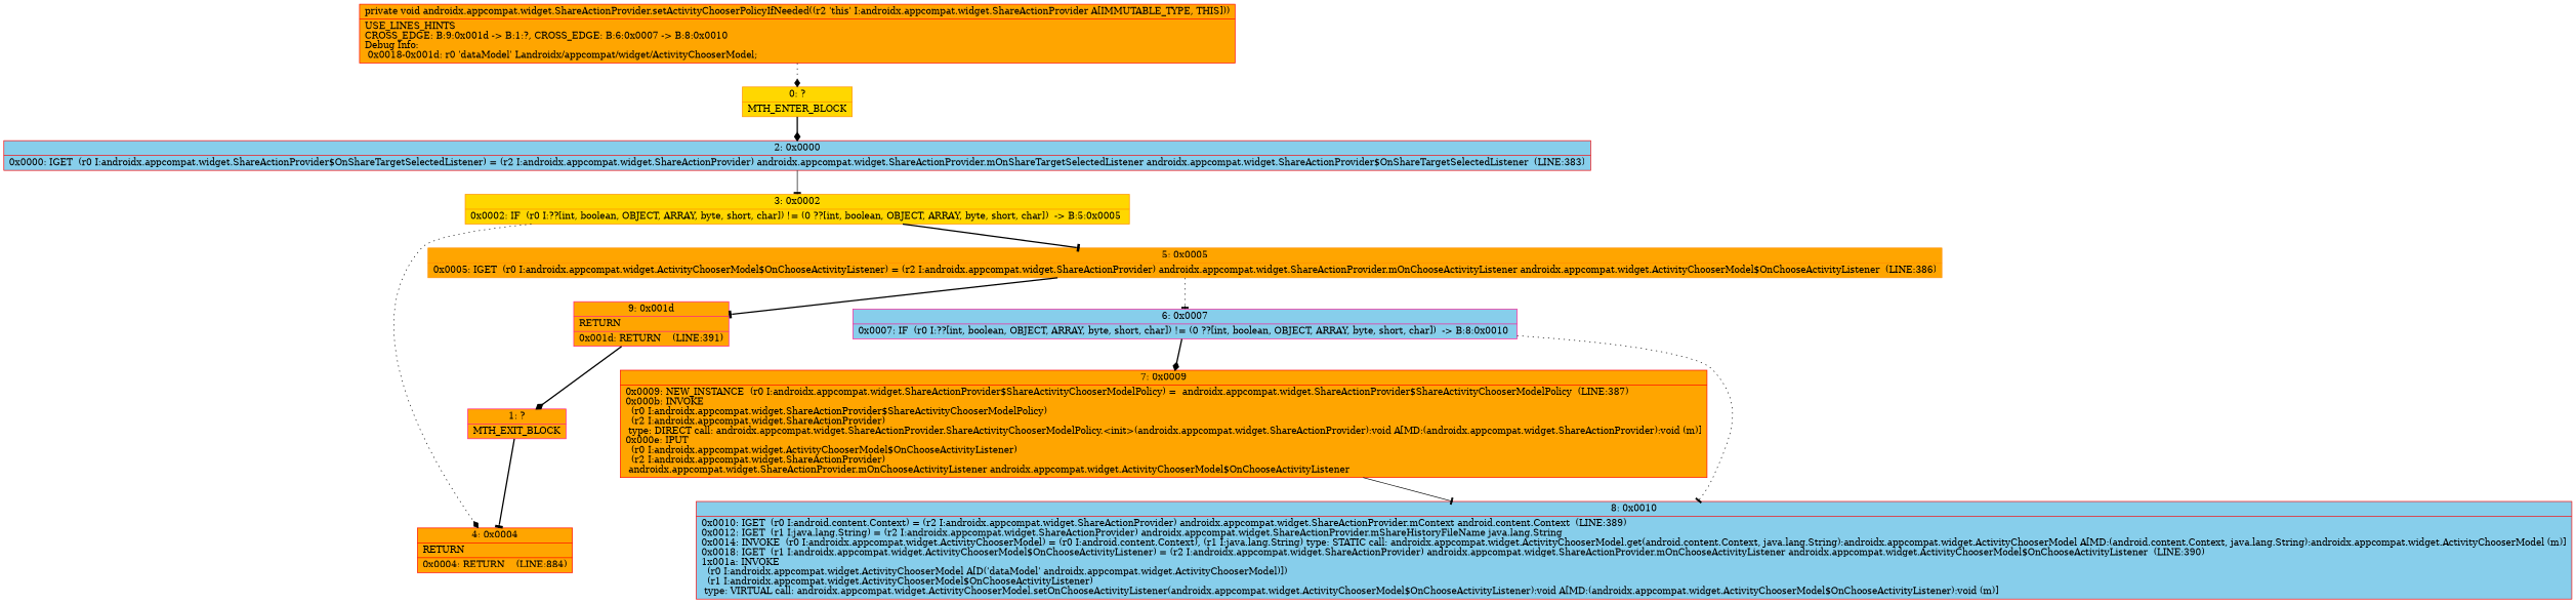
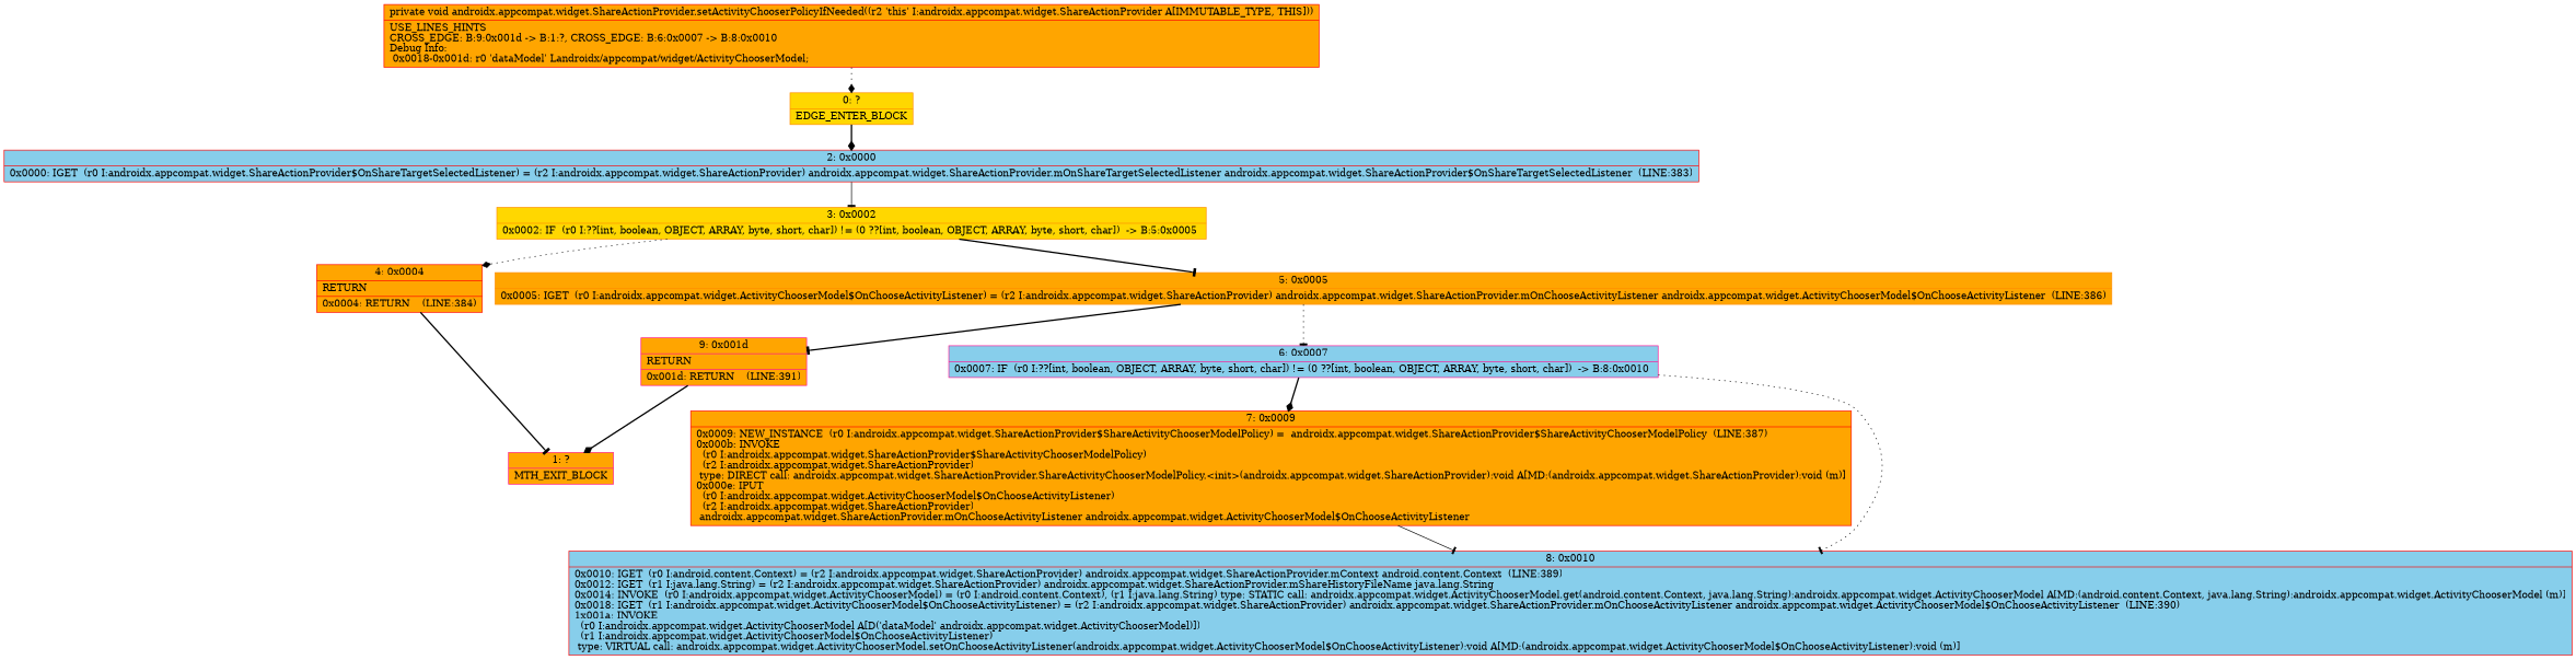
  digraph {
    node [color=red fillcolor=orange shape=record style=filled]
    edge [arrowhead=tee style=bold]
-   n1 [color=darkorange fillcolor=gold label="{0\:\ ?|MTH_ENTER_BLOCK\l}"]
+   n1 [color=darkorange fillcolor=gold label="{0\:\ ?|EDGE_ENTER_BLOCK\l}"]
    n2 [fillcolor=skyblue label="{2\:\ 0x0000|0x0000: IGET  (r0 I:androidx.appcompat.widget.ShareActionProvider$OnShareTargetSelectedListener) = (r2 I:androidx.appcompat.widget.ShareActionProvider) androidx.appcompat.widget.ShareActionProvider.mOnShareTargetSelectedListener androidx.appcompat.widget.ShareActionProvider$OnShareTargetSelectedListener  (LINE:383)\l}"]
    n3 [color=darkorange fillcolor=gold label="{3\:\ 0x0002|0x0002: IF  (r0 I:??[int, boolean, OBJECT, ARRAY, byte, short, char]) != (0 ??[int, boolean, OBJECT, ARRAY, byte, short, char])  \-\> B:5:0x0005 \l}"]
-   n4 [label="{4\:\ 0x0004|RETURN\l|0x0004: RETURN    (LINE:884)\l}"]
+   n4 [label="{4\:\ 0x0004|RETURN\l|0x0004: RETURN    (LINE:384)\l}"]
    n5 [color=darkorange label="{5\:\ 0x0005|0x0005: IGET  (r0 I:androidx.appcompat.widget.ActivityChooserModel$OnChooseActivityListener) = (r2 I:androidx.appcompat.widget.ShareActionProvider) androidx.appcompat.widget.ShareActionProvider.mOnChooseActivityListener androidx.appcompat.widget.ActivityChooserModel$OnChooseActivityListener  (LINE:386)\l}"]
    n6 [color=deeppink label="{1\:\ ?|MTH_EXIT_BLOCK\l}"]
    n7 [color=deeppink fillcolor=skyblue label="{6\:\ 0x0007|0x0007: IF  (r0 I:??[int, boolean, OBJECT, ARRAY, byte, short, char]) != (0 ??[int, boolean, OBJECT, ARRAY, byte, short, char])  \-\> B:8:0x0010 \l}"]
    n8 [color=deeppink label="{9\:\ 0x001d|RETURN\l|0x001d: RETURN    (LINE:391)\l}"]
    n9 [label="{7\:\ 0x0009|0x0009: NEW_INSTANCE  (r0 I:androidx.appcompat.widget.ShareActionProvider$ShareActivityChooserModelPolicy) =  androidx.appcompat.widget.ShareActionProvider$ShareActivityChooserModelPolicy  (LINE:387)\l0x000b: INVOKE  \l  (r0 I:androidx.appcompat.widget.ShareActionProvider$ShareActivityChooserModelPolicy)\l  (r2 I:androidx.appcompat.widget.ShareActionProvider)\l type: DIRECT call: androidx.appcompat.widget.ShareActionProvider.ShareActivityChooserModelPolicy.\<init\>(androidx.appcompat.widget.ShareActionProvider):void A[MD:(androidx.appcompat.widget.ShareActionProvider):void (m)]\l0x000e: IPUT  \l  (r0 I:androidx.appcompat.widget.ActivityChooserModel$OnChooseActivityListener)\l  (r2 I:androidx.appcompat.widget.ShareActionProvider)\l androidx.appcompat.widget.ShareActionProvider.mOnChooseActivityListener androidx.appcompat.widget.ActivityChooserModel$OnChooseActivityListener \l}"]
    n10 [fillcolor=skyblue label="{8\:\ 0x0010|0x0010: IGET  (r0 I:android.content.Context) = (r2 I:androidx.appcompat.widget.ShareActionProvider) androidx.appcompat.widget.ShareActionProvider.mContext android.content.Context  (LINE:389)\l0x0012: IGET  (r1 I:java.lang.String) = (r2 I:androidx.appcompat.widget.ShareActionProvider) androidx.appcompat.widget.ShareActionProvider.mShareHistoryFileName java.lang.String \l0x0014: INVOKE  (r0 I:androidx.appcompat.widget.ActivityChooserModel) = (r0 I:android.content.Context), (r1 I:java.lang.String) type: STATIC call: androidx.appcompat.widget.ActivityChooserModel.get(android.content.Context, java.lang.String):androidx.appcompat.widget.ActivityChooserModel A[MD:(android.content.Context, java.lang.String):androidx.appcompat.widget.ActivityChooserModel (m)]\l0x0018: IGET  (r1 I:androidx.appcompat.widget.ActivityChooserModel$OnChooseActivityListener) = (r2 I:androidx.appcompat.widget.ShareActionProvider) androidx.appcompat.widget.ShareActionProvider.mOnChooseActivityListener androidx.appcompat.widget.ActivityChooserModel$OnChooseActivityListener  (LINE:390)\l1x001a: INVOKE  \l  (r0 I:androidx.appcompat.widget.ActivityChooserModel A[D('dataModel' androidx.appcompat.widget.ActivityChooserModel)])\l  (r1 I:androidx.appcompat.widget.ActivityChooserModel$OnChooseActivityListener)\l type: VIRTUAL call: androidx.appcompat.widget.ActivityChooserModel.setOnChooseActivityListener(androidx.appcompat.widget.ActivityChooserModel$OnChooseActivityListener):void A[MD:(androidx.appcompat.widget.ActivityChooserModel$OnChooseActivityListener):void (m)]\l}"]
    n11 [label="{private void androidx.appcompat.widget.ShareActionProvider.setActivityChooserPolicyIfNeeded((r2 'this' I:androidx.appcompat.widget.ShareActionProvider A[IMMUTABLE_TYPE, THIS]))  | USE_LINES_HINTS\lCROSS_EDGE: B:9:0x001d \-\> B:1:?, CROSS_EDGE: B:6:0x0007 \-\> B:8:0x0010\lDebug Info:\l  0x0018\-0x001d: r0 'dataModel' Landroidx\/appcompat\/widget\/ActivityChooserModel;\l}"]
    n1 -> n2 [arrowhead=diamond]
    n2 -> n3 [style=solid]
    n3 -> n4 [arrowhead=diamond style=dotted]
    n3 -> n5
-   n6 -> n4
+   n4 -> n6
    n5 -> n7 [style=dotted]
    n5 -> n8
    n7 -> n9 [arrowhead=diamond]
    n7 -> n10 [style=dotted]
    n8 -> n6 [arrowhead=diamond]
    n9 -> n10 [style=solid]
    n11 -> n1 [arrowhead=diamond style=dotted]
  }
